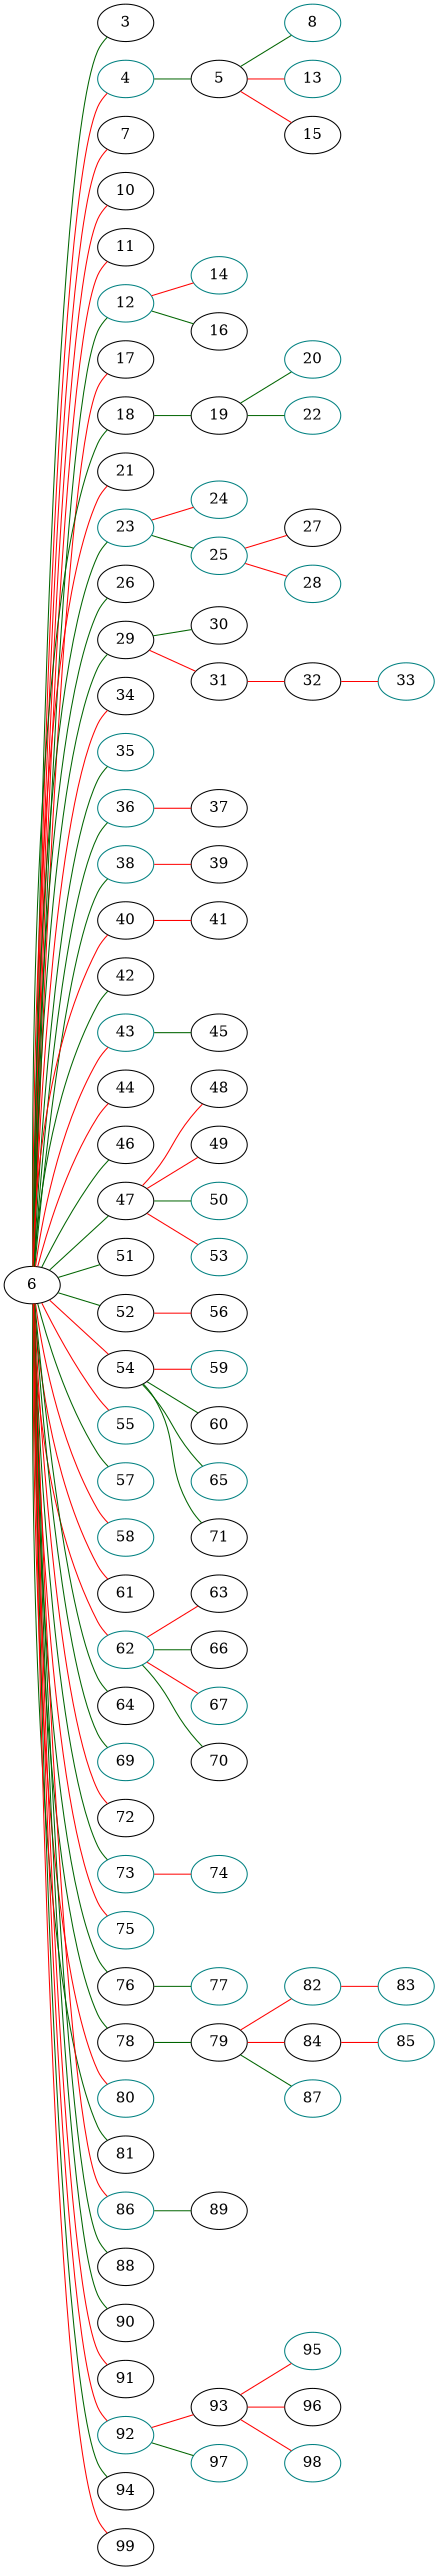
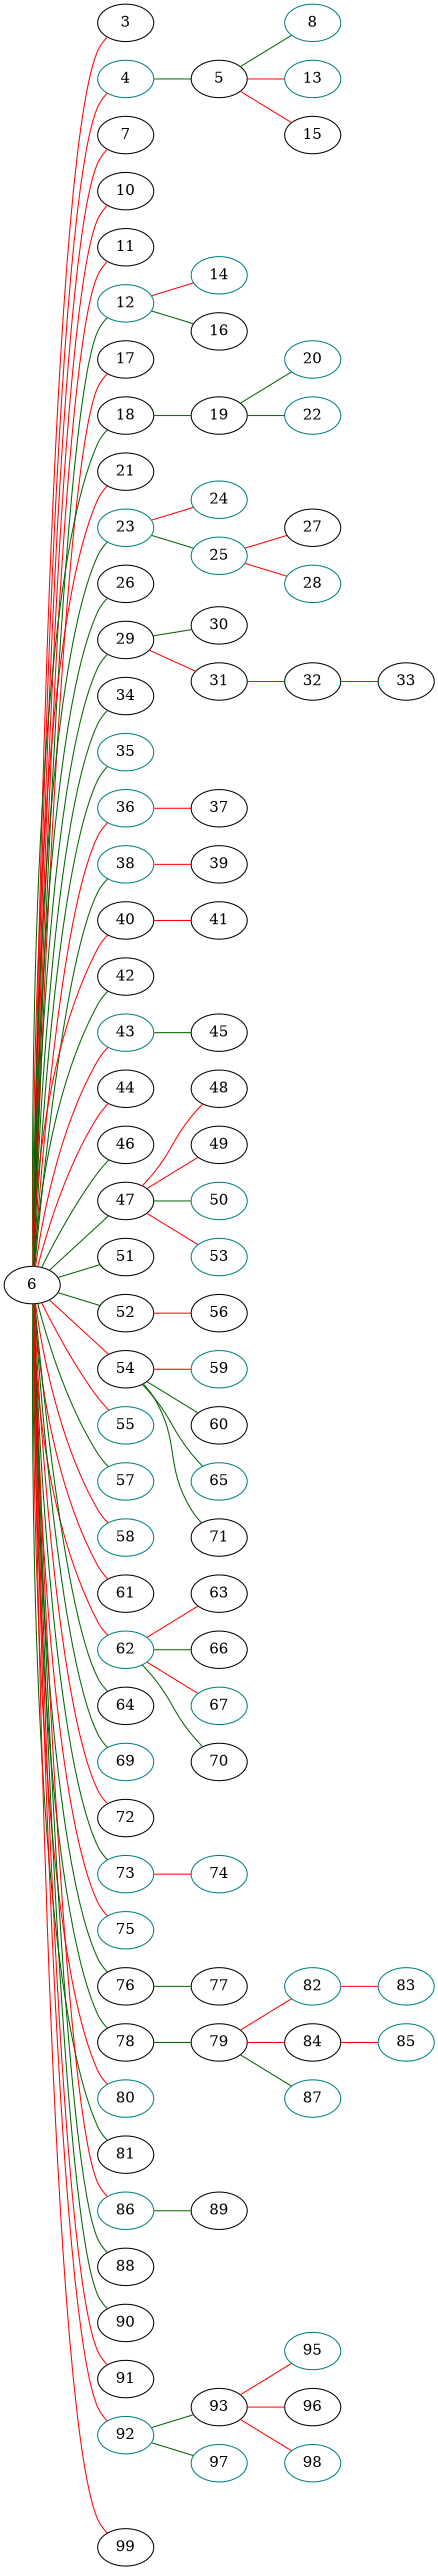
  graph {
    rankdir=LR
    node [color=black]
    edge [color=red]
    n1 [label=6]
    3
    4 [color=teal]
    7
    10
    11
    12 [color=teal]
    17
    18
    21
    23 [color=teal]
    26
    29
    34
    35 [color=teal]
    36 [color=teal]
    38 [color=teal]
    40
    42
    43 [color=teal]
    44
    46
    47
    51
    52
    54
    55 [color=teal]
    57 [color=teal]
    58 [color=teal]
    61
    62 [color=teal]
    64
    69 [color=teal]
    72
    73 [color=teal]
    75 [color=teal]
    76
    78
    80 [color=teal]
    81
    86 [color=teal]
    88
    90
    91
    92 [color=teal]
-   94
    99
    5
    14 [color=teal]
    16
    19
    24 [color=teal]
    25 [color=teal]
    30
    31
    37
    39
    41
    45
    48
    49
    50 [color=teal]
    53 [color=teal]
    56
    59 [color=teal]
    60
    65 [color=teal]
    71
    63
    66
    67 [color=teal]
    70
    74 [color=teal]
-   77 [color=teal]
+   77
    79
    89
    93
    97 [color=teal]
    8 [color=teal]
    13 [color=teal]
    15
    20 [color=teal]
    22 [color=teal]
    27
    28 [color=teal]
    32
    82 [color=teal]
    84
    87 [color=teal]
    95 [color=teal]
    96
    98 [color=teal]
    83 [color=teal]
    85 [color=teal]
-   33 [color=teal]
-   n1 -- 3 [color=darkgreen]
+   33
+   n1 -- 3
    n1 -- 4
    n1 -- 7
    n1 -- 10
    n1 -- 11
    n1 -- 12 [color=darkgreen]
    n1 -- 17
    n1 -- 18 [color=darkgreen]
    n1 -- 21
    n1 -- 23 [color=darkgreen]
    n1 -- 26 [color=darkgreen]
    n1 -- 29 [color=darkgreen]
-   n1 -- 34
+   n1 -- 34 [color=darkgreen]
    n1 -- 35 [color=darkgreen]
-   n1 -- 36 [color=darkgreen]
+   n1 -- 36
    n1 -- 38 [color=darkgreen]
    n1 -- 40
    n1 -- 42 [color=darkgreen]
    n1 -- 43
    n1 -- 44
    n1 -- 46 [color=darkgreen]
    n1 -- 47 [color=darkgreen]
    n1 -- 51 [color=darkgreen]
    n1 -- 52 [color=darkgreen]
    n1 -- 54
    n1 -- 55
    n1 -- 57 [color=darkgreen]
    n1 -- 58
    n1 -- 61
    n1 -- 62
    n1 -- 64 [color=darkgreen]
    n1 -- 69 [color=darkgreen]
    n1 -- 72
    n1 -- 73 [color=darkgreen]
    n1 -- 75
    n1 -- 76 [color=darkgreen]
    n1 -- 78 [color=darkgreen]
    n1 -- 80
    n1 -- 81 [color=darkgreen]
    n1 -- 86
    n1 -- 88 [color=darkgreen]
    n1 -- 90 [color=darkgreen]
    n1 -- 91
    n1 -- 92
-   n1 -- 94 [color=darkgreen]
    n1 -- 99
    4 -- 5 [color=darkgreen]
    12 -- 14
    12 -- 16 [color=darkgreen]
    18 -- 19 [color=darkgreen]
    23 -- 24
    23 -- 25 [color=darkgreen]
    29 -- 30 [color=darkgreen]
    29 -- 31
    36 -- 37
    38 -- 39
    40 -- 41
    43 -- 45 [color=darkgreen]
    47 -- 48
    47 -- 49
    47 -- 50 [color=darkgreen]
    47 -- 53
    52 -- 56
    54 -- 59
    54 -- 60 [color=darkgreen]
    54 -- 65 [color=darkgreen]
    54 -- 71 [color=darkgreen]
    62 -- 63
    62 -- 66 [color=darkgreen]
    62 -- 67
    62 -- 70 [color=darkgreen]
    73 -- 74
    76 -- 77 [color=darkgreen]
    78 -- 79 [color=darkgreen]
    86 -- 89 [color=darkgreen]
-   92 -- 93
+   92 -- 93 [color=darkgreen]
    92 -- 97 [color=darkgreen]
    5 -- 8 [color=darkgreen]
    5 -- 13
    5 -- 15
    19 -- 20 [color=darkgreen]
    19 -- 22 [color=darkgreen]
    25 -- 27
    25 -- 28
    31 -- 32
    79 -- 82
    79 -- 84
    79 -- 87 [color=darkgreen]
    93 -- 95
    93 -- 96
    93 -- 98
    32 -- 33
    82 -- 83
    84 -- 85
  }
